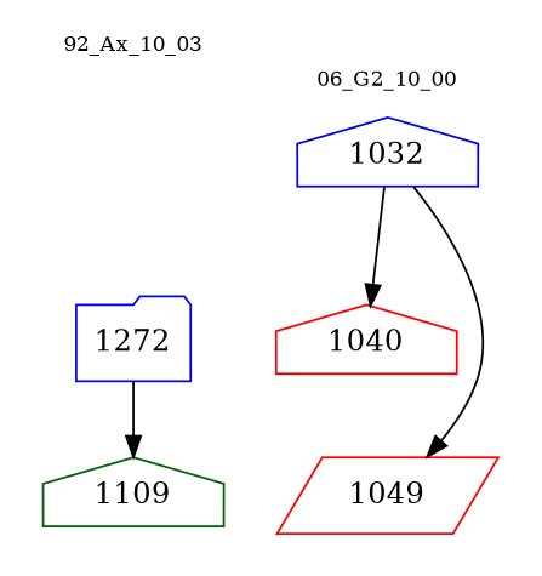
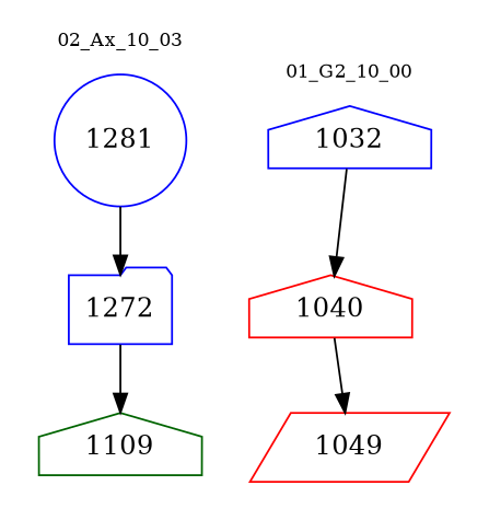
  digraph {
    node [color=blue shape=house]
    edge [color=black]
+   n1 [label=1281 shape=circle]
    n2 [label=1272 shape=folder]
    n3 [color=darkgreen label=1109]
    n4 [color=red label=1040]
    n5 [label=1032]
    n6 [color=red label=1049 shape=parallelogram]
    subgraph cluster_1 {
      color=white
      fontsize=10
-     label="92_Ax_10_03"
+     label="02_Ax_10_03"
+     n1
      n2
      n3
    }
    subgraph cluster_2 {
      color=white
      fontsize=10
-     label="06_G2_10_00"
+     label="01_G2_10_00"
      n4
      n5
      n6
    }
+   n1 -> n2
    n2 -> n3
    n5 -> n4
-   n5 -> n6
+   n4 -> n6
  }
